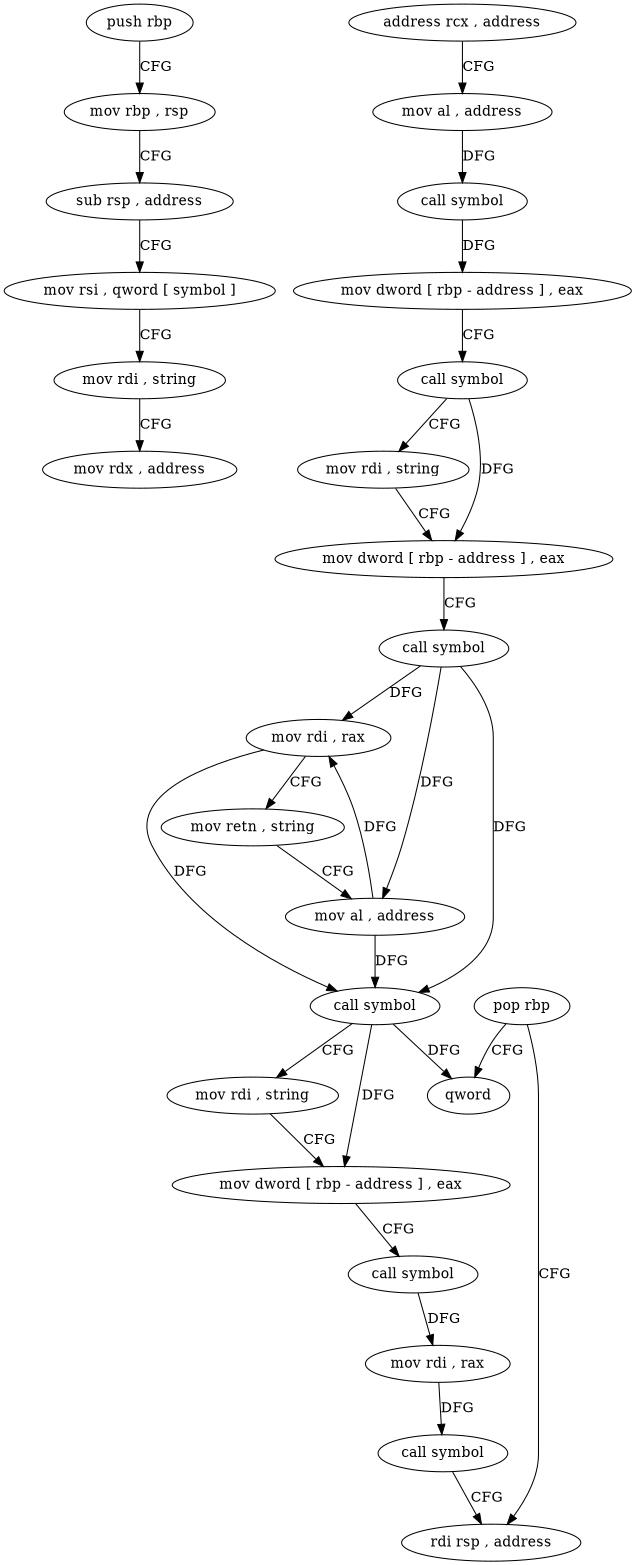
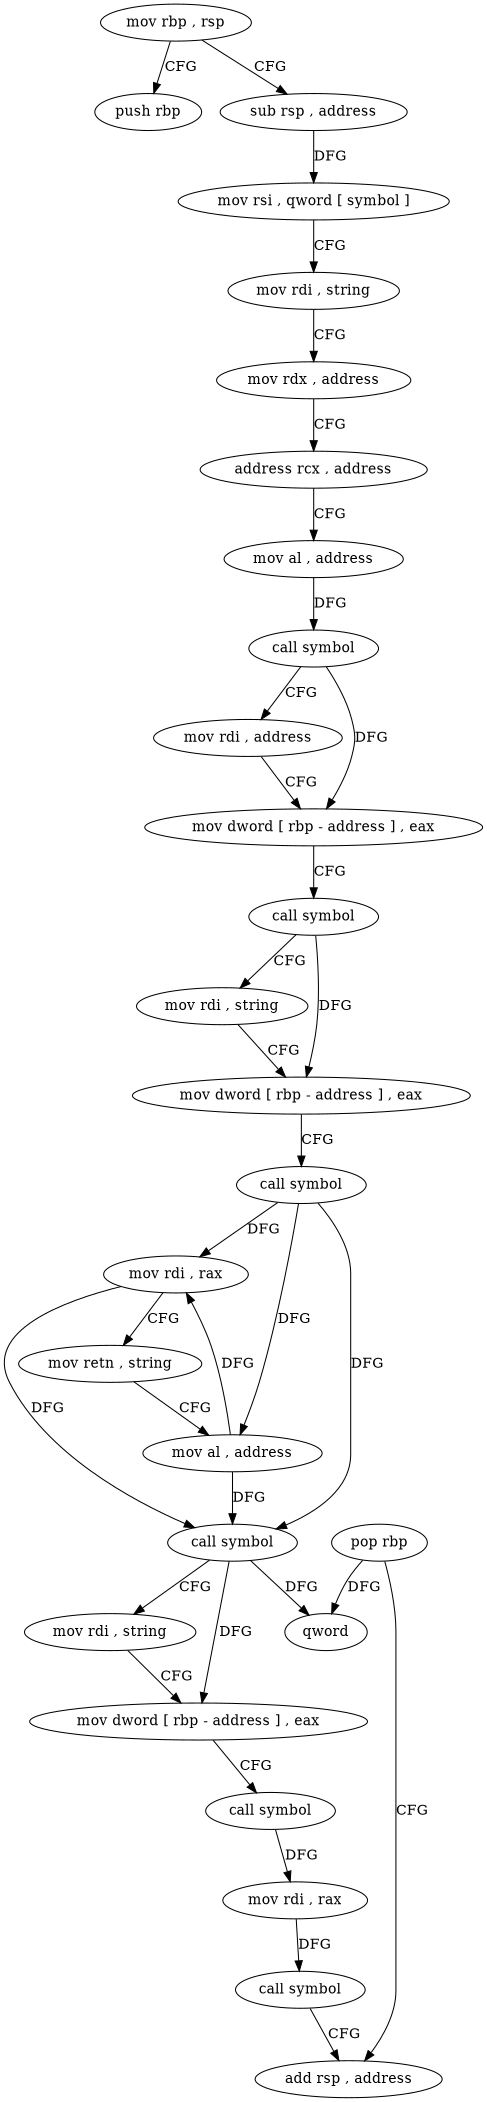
  digraph {
    n1 [label="push rbp"]
    n2 [label="mov rbp , rsp"]
    n3 [label="sub rsp , address"]
    n4 [label="mov rsi , qword [ symbol ]"]
    n5 [label="mov rdi , string"]
    n6 [label="mov rdx , address"]
    n7 [label="address rcx , address"]
    n8 [label="mov al , address"]
    n9 [label="call symbol"]
+   n10 [label="mov rdi , address"]
    n11 [label="mov dword [ rbp - address ] , eax"]
    n12 [label="call symbol"]
    n13 [label="mov rdi , string"]
    n14 [label="mov dword [ rbp - address ] , eax"]
    n15 [label="call symbol"]
    n16 [label="mov rdi , rax"]
    n17 [label="mov al , address"]
    n18 [label="call symbol"]
    n19 [label="mov retn , string"]
    n20 [label="mov rdi , string"]
    n21 [label="mov dword [ rbp - address ] , eax"]
    n22 [label=qword]
    n23 [label="call symbol"]
    n24 [label="mov rdi , rax"]
    n25 [label="call symbol"]
-   n26 [label="rdi rsp , address"]
+   n26 [label="add rsp , address"]
    n27 [label="pop rbp"]
-   n1 -> n2 [label=CFG]
+   n2 -> n1 [label=CFG]
    n2 -> n3 [label=CFG]
-   n3 -> n4 [label=CFG]
+   n3 -> n4 [label=DFG]
    n4 -> n5 [label=CFG]
    n5 -> n6 [label=CFG]
+   n6 -> n7 [label=CFG]
    n7 -> n8 [label=CFG]
    n8 -> n9 [label=DFG]
+   n9 -> n10 [label=CFG]
    n9 -> n11 [label=DFG]
+   n10 -> n11 [label=CFG]
    n11 -> n12 [label=CFG]
    n12 -> n13 [label=CFG]
    n12 -> n14 [label=DFG]
    n13 -> n14 [label=CFG]
    n14 -> n15 [label=CFG]
    n15 -> n16 [label=DFG]
    n15 -> n17 [label=DFG]
    n15 -> n18 [label=DFG]
    n16 -> n18 [label=DFG]
    n16 -> n19 [label=CFG]
    n17 -> n16 [label=DFG]
    n17 -> n18 [label=DFG]
    n18 -> n20 [label=CFG]
    n18 -> n21 [label=DFG]
    n18 -> n22 [label=DFG]
    n19 -> n17 [label=CFG]
    n20 -> n21 [label=CFG]
    n21 -> n23 [label=CFG]
    n23 -> n24 [label=DFG]
    n24 -> n25 [label=DFG]
    n25 -> n26 [label=CFG]
-   n27 -> n22 [label=CFG]
+   n27 -> n22 [label=DFG]
    n27 -> n26 [label=CFG]
  }
